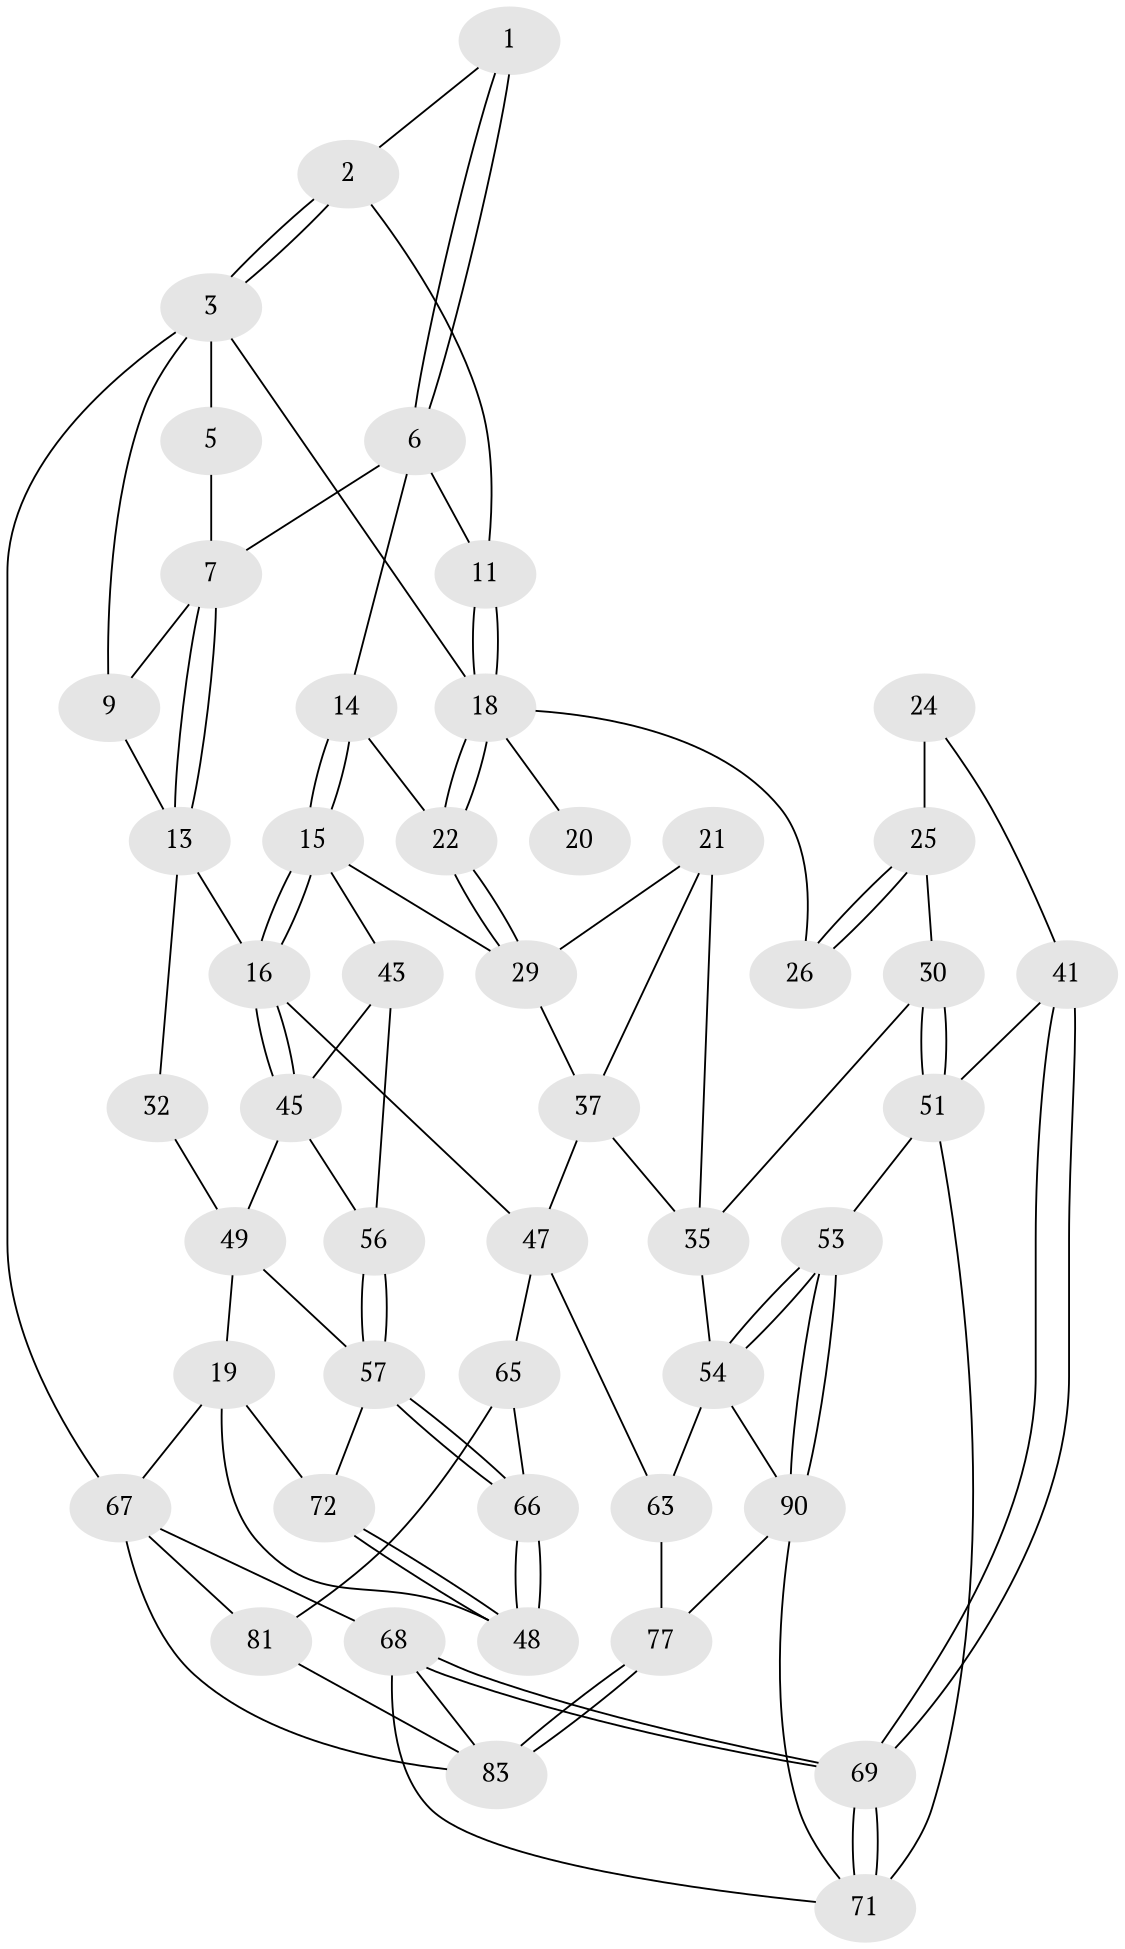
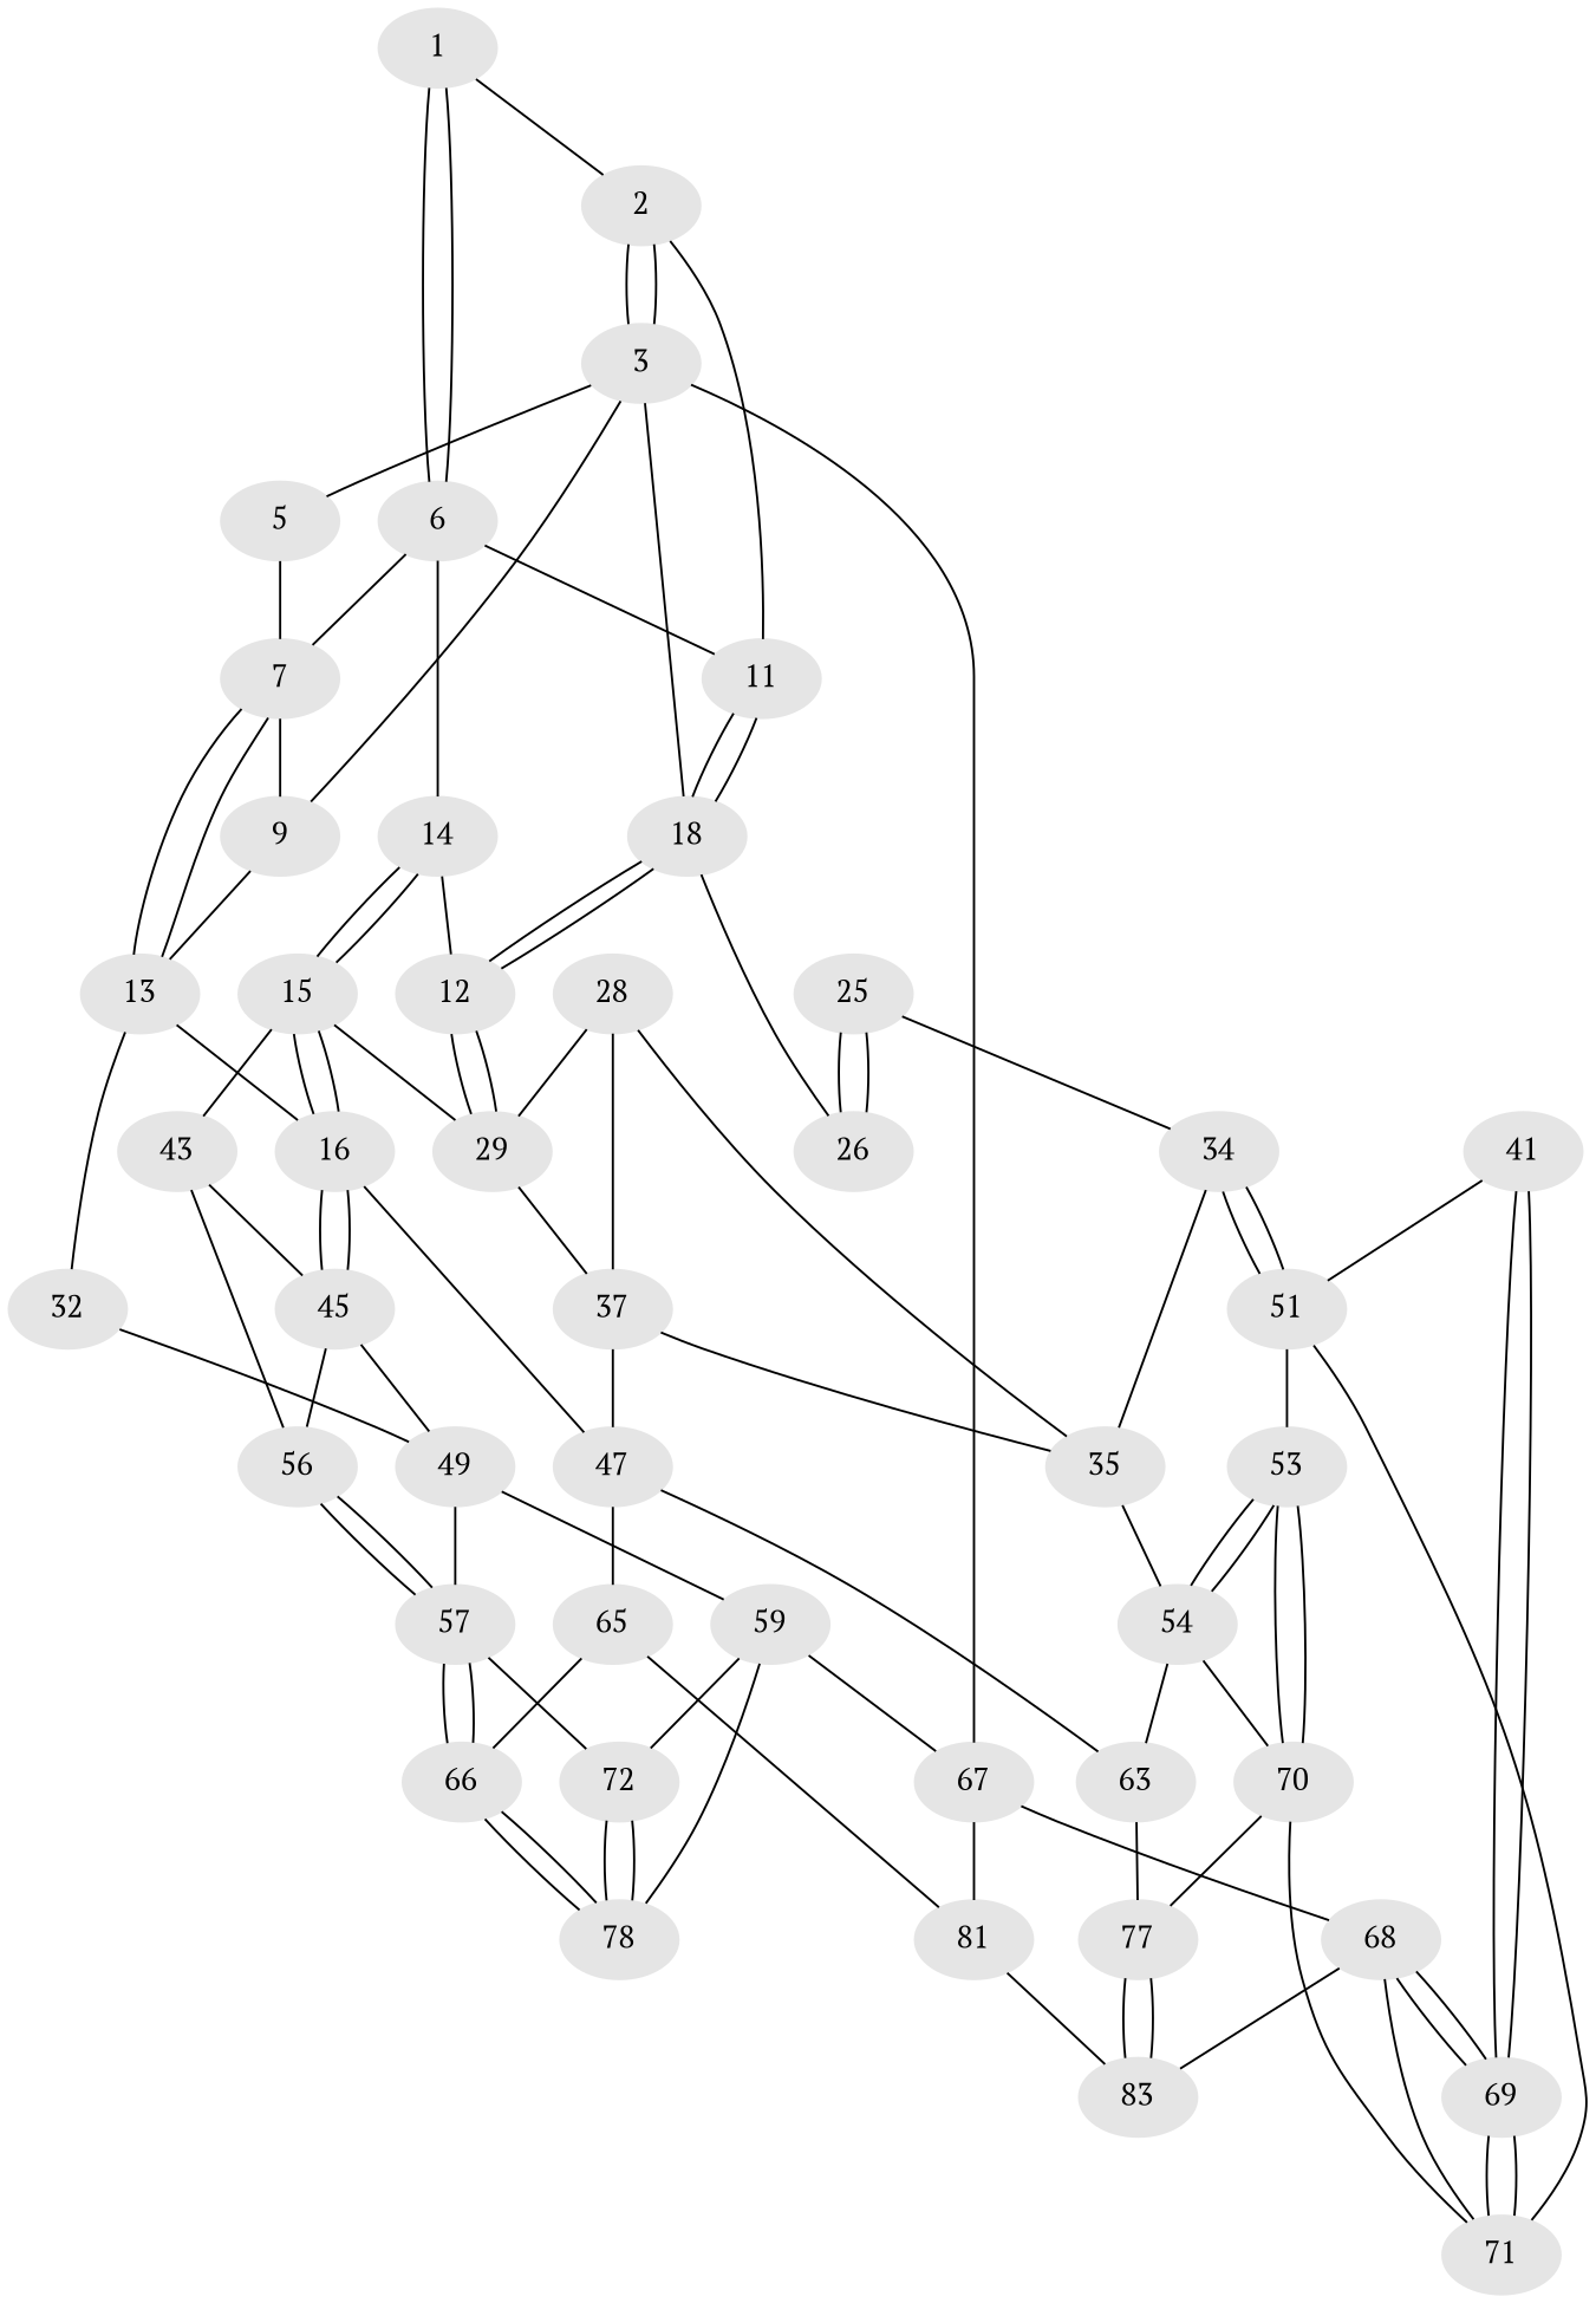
  graph {
    fontname="PT Serif"
    node [color=gray90 fontname="PT Serif" style=filled]
    edge [fontname="PT Serif"]
    1
    2
    6 [super="+12"]
    3 [super="+4"]
    11
    7 [super="+8"]
    14
    5
    9 [super="+10"]
    n10 [label=67 super="+67"]
    18 [super="+19"]
    13 [super="+17"]
-   20 [super="+21"]
    68 [super="+79"]
    81 [super="+82"]
    83 [super="+84"]
    15 [super="+31"]
-   22
+   22 [label=12]
    32
    16
    49 [super="+50"]
    26
    45 [super="+48"]
    47 [super="+64"]
    29 [super="+30"]
    43 [super="+44"]
    37 [super="+46"]
    56
-   24 [super="+39"]
    41 [super="+42"]
    25 [super="+33"]
    51 [super="+52"]
    69
-   34 [super="+35" label=30]
+   34 [super="+35"]
    n35 [label=35 super="+55"]
-   28 [super="+36" label=21]
+   28 [super="+36"]
    54 [super="+62"]
    57 [super="+58"]
-   59 [super="+60" label=19]
+   59 [super="+60"]
    53
    71 [super="+73"]
    63 [super="+75"]
    65 [super="+76"]
-   70 [super="+74" label=90]
+   70 [super="+74"]
    77
    66
    72
-   78 [super="+80" label=48]
+   78 [super="+80"]
    1 -- 2
    1 -- 6
    1 -- 6
    2 -- 3
    2 -- 3
    2 -- 11
    6 -- 11
    6 -- 7
    6 -- 14
    3 -- 5
    3 -- 9
    3 -- n10 [weight=2]
    3 -- 18
    11 -- 18
    11 -- 18
    7 -- 9
    7 -- 13
    7 -- 13
    14 -- 15
    14 -- 15
    14 -- 22
    5 -- 7
    9 -- 13
    n10 -- 68
    n10 -- 81
-   n10 -- 83
-   18 -- 20
    18 -- 22
    18 -- 22
    18 -- 26
    13 -- 32
    13 -- 16
    68 -- 83
    68 -- 69
    68 -- 69
    68 -- 71
    81 -- 83
    15 -- 16
    15 -- 16
    15 -- 29
    15 -- 43
    22 -- 29
    22 -- 29
    32 -- 49
    16 -- 45
    16 -- 45
    16 -- 47
    49 -- 57
    49 -- 59
    45 -- 49
    45 -- 56
    47 -- 63
    47 -- 65
    29 -- 37
    43 -- 45
    43 -- 56
    37 -- 47
    37 -- n35
    56 -- 57
    56 -- 57
-   24 -- 41
-   24 -- 25 [weight=2]
    41 -- 51
    41 -- 69
    41 -- 69
    25 -- 26
    25 -- 26
    25 -- 34
    51 -- 53
    51 -- 71
    69 -- 71
    69 -- 71
    34 -- 51
    34 -- 51
    34 -- n35
    n35 -- 54
    28 -- 29
    28 -- 37
    28 -- n35
    54 -- 63
    54 -- 70
    57 -- 66
    57 -- 66
    57 -- 72
    59 -- n10
    59 -- 72
    59 -- 78
    53 -- 54
    53 -- 54
    53 -- 70
    53 -- 70
    63 -- 77
    65 -- 81
    65 -- 66
    70 -- 71
    70 -- 77
    77 -- 83
    77 -- 83
    66 -- 78
    66 -- 78
    72 -- 78
    72 -- 78
  }
